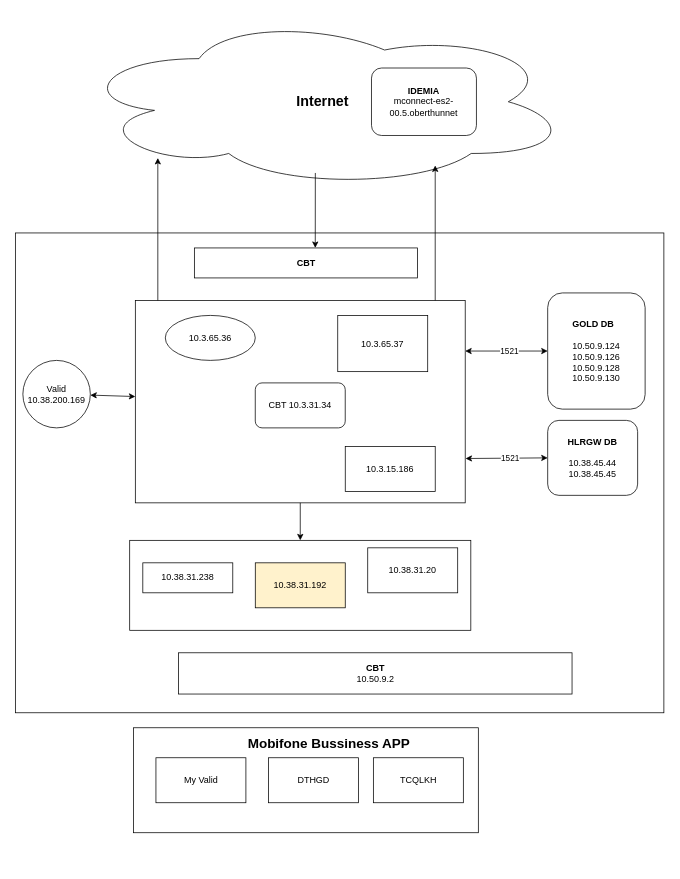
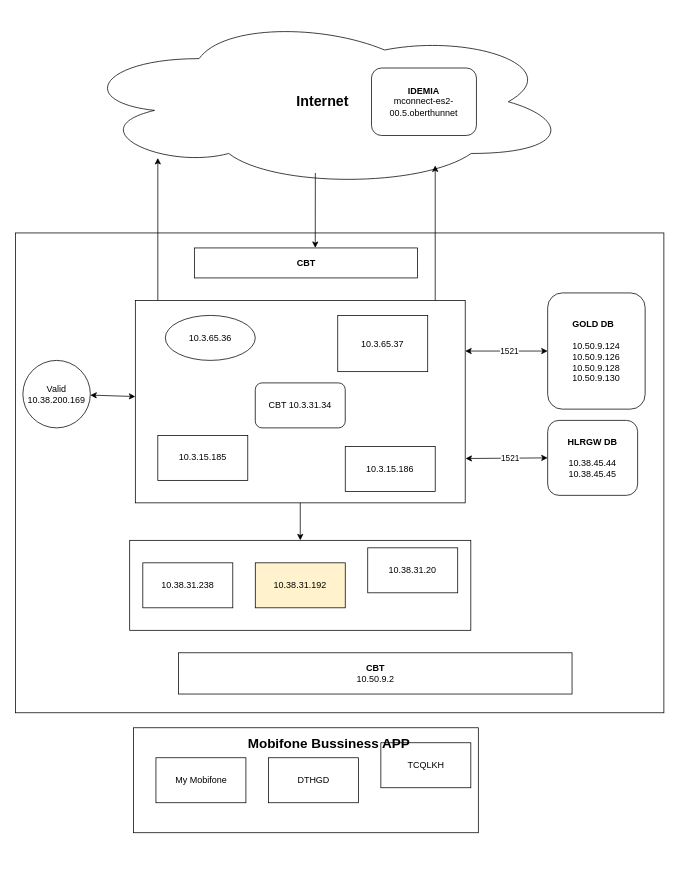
  <mxCell id="0" />
  <mxCell id="1" parent="0" />
  <mxCell id="2" value="" style="group" parent="1" vertex="1" connectable="0"><mxGeometry x="177.5" y="970" width="460" height="180" as="geometry" /></mxCell>
  <mxCell id="3" value="" style="rounded=0;whiteSpace=wrap;html=1;" parent="2" vertex="1"><mxGeometry width="460" height="140" as="geometry" /></mxCell>
- <mxCell id="4" value="My Valid" style="rounded=0;whiteSpace=wrap;html=1;" parent="2" vertex="1"><mxGeometry x="30" y="40" width="120" height="60" as="geometry" /></mxCell>
+ <mxCell id="4" value="My Mobifone" style="rounded=0;whiteSpace=wrap;html=1;" parent="2" vertex="1"><mxGeometry x="30" y="40" width="120" height="60" as="geometry" /></mxCell>
  <mxCell id="5" value="DTHGD" style="rounded=0;whiteSpace=wrap;html=1;" parent="2" vertex="1"><mxGeometry x="180" y="40" width="120" height="60" as="geometry" /></mxCell>
- <mxCell id="6" value="TCQLKH" style="rounded=0;whiteSpace=wrap;html=1;" parent="2" vertex="1"><mxGeometry x="320" y="40" width="120" height="60" as="geometry" /></mxCell>
+ <mxCell id="6" value="TCQLKH" style="rounded=0;whiteSpace=wrap;html=1;" parent="2" vertex="1"><mxGeometry x="330" y="20" width="120" height="60" as="geometry" /></mxCell>
  <mxCell id="7" value="&lt;font style=&quot;font-size: 18px;&quot;&gt;Mobifone Bussiness APP&lt;/font&gt;" style="text;strokeColor=none;fillColor=none;html=1;fontSize=24;fontStyle=1;verticalAlign=middle;align=center;" parent="2" vertex="1"><mxGeometry x="210" width="100" height="40" as="geometry" /></mxCell>
  <mxCell id="8" value="" style="rounded=0;whiteSpace=wrap;html=1;" parent="1" vertex="1"><mxGeometry x="20" y="310" width="865" height="640" as="geometry" /></mxCell>
  <mxCell id="9" value="" style="rounded=0;whiteSpace=wrap;html=1;" parent="1" vertex="1"><mxGeometry x="180" y="400" width="440" height="270" as="geometry" /></mxCell>
  <mxCell id="10" value="&lt;div style=&quot;text-align: justify;&quot;&gt;&lt;b style=&quot;background-color: initial;&quot;&gt;GOLD DB&lt;/b&gt;&lt;/div&gt;&lt;div style=&quot;text-align: justify;&quot;&gt;&lt;br&gt;&lt;/div&gt;10.50.9.124&lt;br&gt;10.50.9.126&lt;br&gt;10.50.9.128&lt;br&gt;10.50.9.130" style="rounded=1;whiteSpace=wrap;html=1;" parent="1" vertex="1"><mxGeometry x="730" y="390" width="130" height="155" as="geometry" /></mxCell>
  <mxCell id="11" value="10.3.65.36" style="ellipse;whiteSpace=wrap;html=1;" parent="1" vertex="1"><mxGeometry x="220" y="420" width="120" height="60" as="geometry" /></mxCell>
  <mxCell id="12" value="10.3.65.37" style="rounded=0;whiteSpace=wrap;html=1;" parent="1" vertex="1"><mxGeometry x="450" y="420" width="120" height="75" as="geometry" /></mxCell>
  <mxCell id="13" value="CBT 10.3.31.34" style="rounded=1;whiteSpace=wrap;html=1;" parent="1" vertex="1"><mxGeometry x="340" y="510" width="120" height="60" as="geometry" /></mxCell>
+ <mxCell id="14" value="10.3.15.185" style="rounded=0;whiteSpace=wrap;html=1;" parent="1" vertex="1"><mxGeometry x="210" y="580" width="120" height="60" as="geometry" /></mxCell>
  <mxCell id="15" value="10.3.15.186" style="rounded=0;whiteSpace=wrap;html=1;" parent="1" vertex="1"><mxGeometry x="460" y="595" width="120" height="60" as="geometry" /></mxCell>
  <mxCell id="16" value="" style="group" parent="1" vertex="1" connectable="0"><mxGeometry x="172.5" y="720" width="455" height="120" as="geometry" /></mxCell>
  <mxCell id="17" value="" style="rounded=0;whiteSpace=wrap;html=1;" parent="16" vertex="1"><mxGeometry width="455" height="120" as="geometry" /></mxCell>
- <mxCell id="18" value="10.38.31.238" style="rounded=0;whiteSpace=wrap;html=1;" parent="16" vertex="1"><mxGeometry x="17.5" y="30" width="120" height="40" as="geometry" /></mxCell>
+ <mxCell id="18" value="10.38.31.238" style="rounded=0;whiteSpace=wrap;html=1;" parent="16" vertex="1"><mxGeometry x="17.5" y="30" width="120" height="60" as="geometry" /></mxCell>
  <mxCell id="19" value="10.38.31.192" style="rounded=0;whiteSpace=wrap;html=1;fillColor=#fff2cc;" parent="16" vertex="1"><mxGeometry x="167.5" y="30" width="120" height="60" as="geometry" /></mxCell>
  <mxCell id="20" value="10.38.31.20" style="rounded=0;whiteSpace=wrap;html=1;" parent="16" vertex="1"><mxGeometry x="317.5" y="10" width="120" height="60" as="geometry" /></mxCell>
  <mxCell id="21" value="&lt;b&gt;CBT&lt;/b&gt;&lt;br&gt;10.50.9.2" style="rounded=0;whiteSpace=wrap;html=1;" parent="1" vertex="1"><mxGeometry x="237.5" y="870" width="525" height="55" as="geometry" /></mxCell>
  <mxCell id="22" value="&lt;b&gt;HLRGW DB&lt;br&gt;&lt;/b&gt;&lt;br&gt;10.38.45.44&lt;br&gt;10.38.45.45" style="rounded=1;whiteSpace=wrap;html=1;" parent="1" vertex="1"><mxGeometry x="730" y="560" width="120" height="100" as="geometry" /></mxCell>
  <mxCell id="23" value="Valid&lt;br&gt;10.38.200.169" style="ellipse;whiteSpace=wrap;html=1;aspect=fixed;" parent="1" vertex="1"><mxGeometry x="30" y="480" width="90" height="90" as="geometry" /></mxCell>
  <mxCell id="24" value="&lt;b&gt;CBT&lt;/b&gt;" style="rounded=0;whiteSpace=wrap;html=1;" parent="1" vertex="1"><mxGeometry x="258.75" y="330" width="297.5" height="40" as="geometry" /></mxCell>
  <mxCell id="25" value="" style="group" parent="1" vertex="1" connectable="0"><mxGeometry x="100" y="20" width="660" height="230" as="geometry" /></mxCell>
  <mxCell id="26" value="&lt;div style=&quot;text-align: justify;&quot;&gt;&lt;b style=&quot;background-color: initial;&quot;&gt;&lt;font style=&quot;font-size: 19px;&quot;&gt;Internet&lt;/font&gt;&lt;/b&gt;&lt;/div&gt;" style="ellipse;shape=cloud;whiteSpace=wrap;html=1;align=center;" parent="25" vertex="1"><mxGeometry width="660" height="230" as="geometry" /></mxCell>
  <mxCell id="27" value="&lt;b&gt;IDEMIA&lt;/b&gt;&lt;br&gt;mconnect-es2-00.5.oberthunnet" style="rounded=1;whiteSpace=wrap;html=1;" parent="25" vertex="1"><mxGeometry x="395" y="70" width="140" height="90" as="geometry" /></mxCell>
  <mxCell id="28" value="" style="endArrow=classic;html=1;rounded=0;exitX=0.5;exitY=1;exitDx=0;exitDy=0;" parent="1" source="9" target="17" edge="1"><mxGeometry width="50" height="50" relative="1" as="geometry"><mxPoint x="520" y="770" as="sourcePoint" /><mxPoint x="570" y="720" as="targetPoint" /></mxGeometry></mxCell>
  <mxCell id="29" value="" style="endArrow=classic;startArrow=classic;html=1;rounded=0;exitX=1;exitY=0.25;exitDx=0;exitDy=0;entryX=0;entryY=0.5;entryDx=0;entryDy=0;" parent="1" source="9" target="10" edge="1"><mxGeometry width="50" height="50" relative="1" as="geometry"><mxPoint x="660" y="510" as="sourcePoint" /><mxPoint x="710" y="460" as="targetPoint" /></mxGeometry></mxCell>
  <mxCell id="30" value="1521" style="edgeLabel;html=1;align=center;verticalAlign=middle;resizable=0;points=[];" parent="29" vertex="1" connectable="0"><mxGeometry x="0.053" y="-3" relative="1" as="geometry"><mxPoint y="-3" as="offset" /></mxGeometry></mxCell>
  <mxCell id="31" value="" style="endArrow=classic;startArrow=classic;html=1;rounded=0;exitX=1.001;exitY=0.781;exitDx=0;exitDy=0;exitPerimeter=0;entryX=0;entryY=0.5;entryDx=0;entryDy=0;" parent="1" source="9" target="22" edge="1"><mxGeometry width="50" height="50" relative="1" as="geometry"><mxPoint x="790" y="510" as="sourcePoint" /><mxPoint x="840" y="460" as="targetPoint" /></mxGeometry></mxCell>
  <mxCell id="32" value="1521" style="edgeLabel;html=1;align=center;verticalAlign=middle;resizable=0;points=[];" parent="31" vertex="1" connectable="0"><mxGeometry x="0.072" relative="1" as="geometry"><mxPoint as="offset" /></mxGeometry></mxCell>
  <mxCell id="33" value="" style="endArrow=classic;html=1;rounded=0;" parent="1" edge="1"><mxGeometry width="50" height="50" relative="1" as="geometry"><mxPoint x="210" y="400" as="sourcePoint" /><mxPoint x="210" y="210" as="targetPoint" /></mxGeometry></mxCell>
  <mxCell id="34" value="" style="endArrow=classic;html=1;rounded=0;" parent="1" edge="1"><mxGeometry width="50" height="50" relative="1" as="geometry"><mxPoint x="580" y="400" as="sourcePoint" /><mxPoint x="580" y="220" as="targetPoint" /></mxGeometry></mxCell>
  <mxCell id="35" value="" style="endArrow=classic;html=1;rounded=0;exitX=0.485;exitY=0.913;exitDx=0;exitDy=0;exitPerimeter=0;" parent="1" source="26" edge="1"><mxGeometry width="50" height="50" relative="1" as="geometry"><mxPoint x="370" y="380" as="sourcePoint" /><mxPoint x="420" y="330" as="targetPoint" /></mxGeometry></mxCell>
  <mxCell id="36" value="" style="endArrow=classic;startArrow=classic;html=1;rounded=0;" parent="1" source="23" target="9" edge="1"><mxGeometry width="50" height="50" relative="1" as="geometry"><mxPoint x="140" y="510" as="sourcePoint" /><mxPoint x="190" y="460" as="targetPoint" /></mxGeometry></mxCell>
